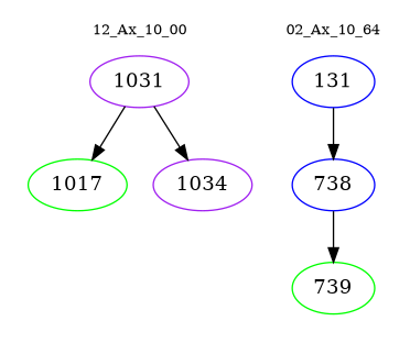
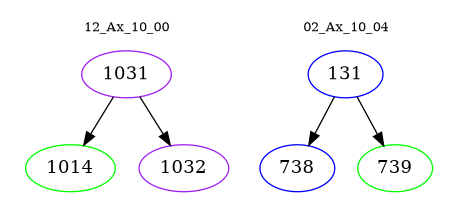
  digraph {
    node [color=purple]
    edge [color=black]
    n1 [label=1031]
-   n2 [color=green label=1017]
-   n3 [label=1034]
+   n2 [color=green label=1014]
+   n3 [label=1032]
    n4 [color=blue label=131]
    n5 [color=blue label=738]
    n6 [color=green label=739]
    subgraph cluster_1 {
      color=white
      fontsize=10
      label="12_Ax_10_00"
      n1
      n2
      n3
    }
    subgraph cluster_2 {
      color=white
      fontsize=10
-     label="02_Ax_10_64"
+     label="02_Ax_10_04"
      n4
      n5
      n6
    }
    n1 -> n2
    n1 -> n3
    n4 -> n5
-   n5 -> n6
+   n4 -> n6
  }
